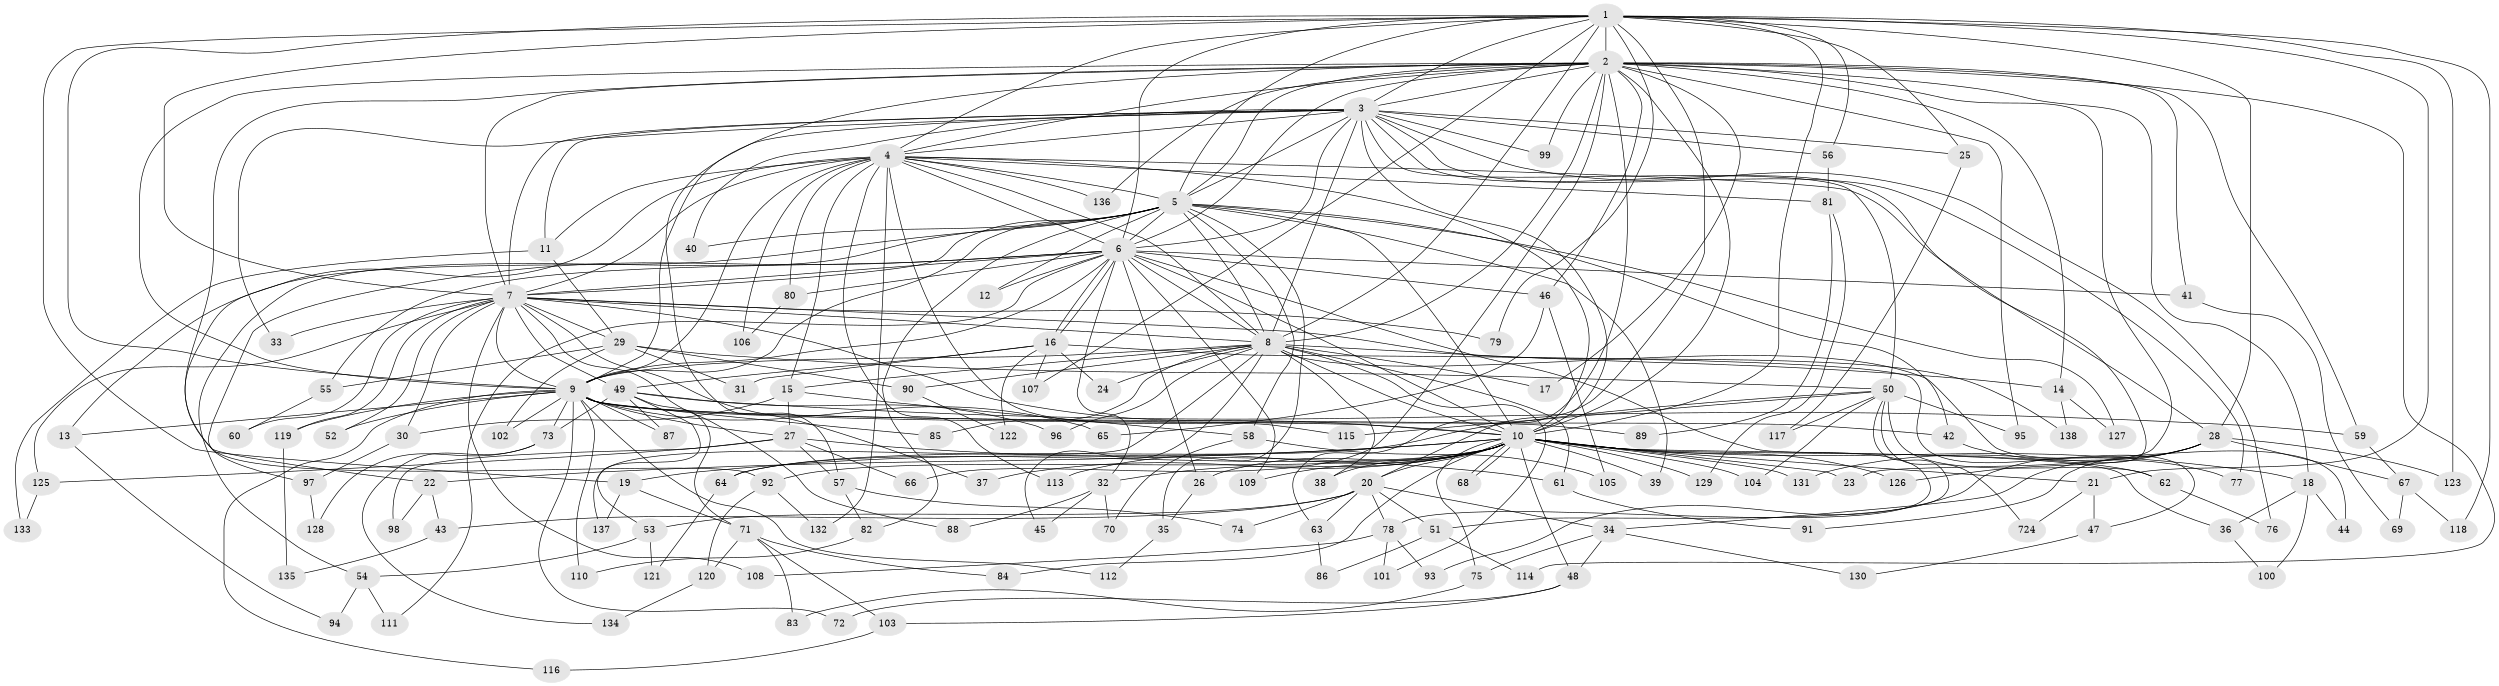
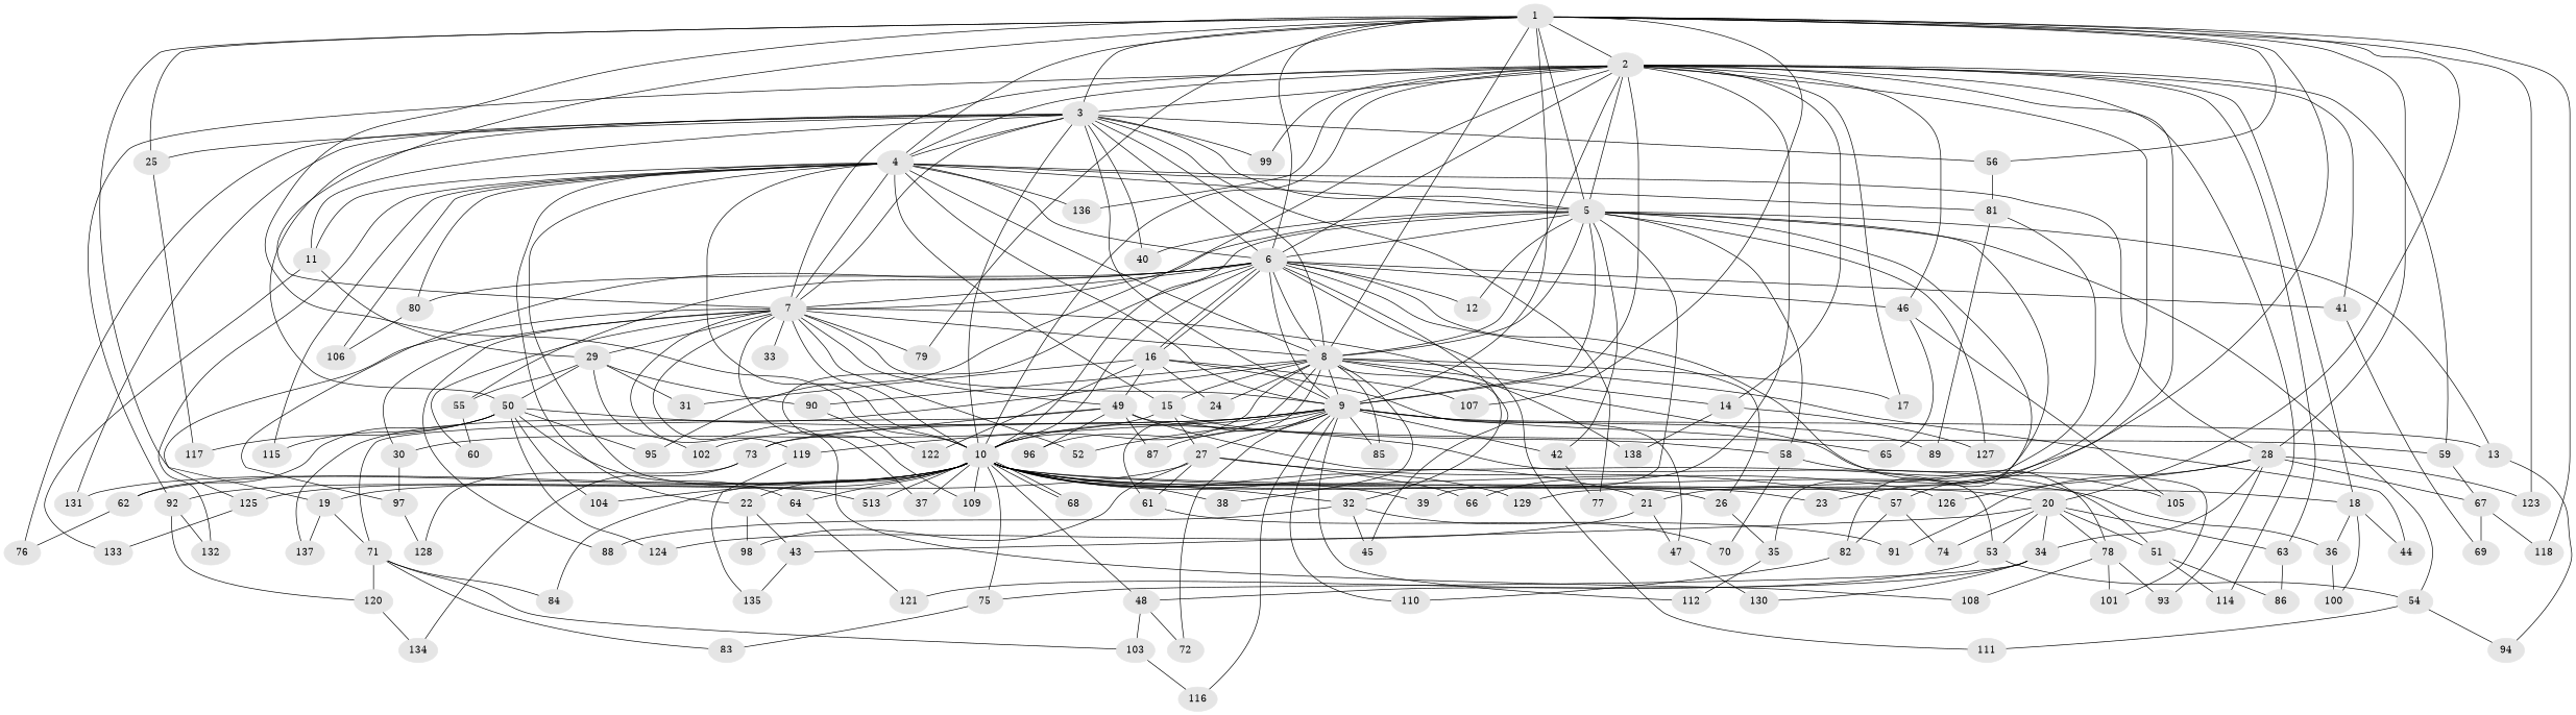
  graph {
    node [color=gray90 style=filled]
    1
    2
    3
    4
    5
    6
    7
    8
    9
    10
    19
    20
    21
    25
    28
    56
    79
    107
    118
    123
    14
    17
    18
    23
    41
    46
    57
    59
    63
    66
    92
    95
    99
    114
    136
    11
    33
    40
    50
    76
    77
    131
    81
    15
    22
    80
    106
-   113
+   113 [label=513]
    115
    132
    12
    13
    35
    39
    42
    54
    58
    82
    127
    16
    26
    32
    55
    78
    97
    109
    111
    29
    30
    37
    49
    52
    60
    88
    108
    119
    125
    138
    24
    38
    44
    45
    61
    85
    90
    96
    101
    137
    27
    65
    72
    73
    87
    89
    102
    110
    112
    116
    36
    48
    62
    64
    68
    75
    84
    104
    126
    129
    71
    34
    43
    51
    53
    74
    47
-   124 [label=724]
+   124
    117
    67
    91
    93
    100
    69
    105
    86
    120
    133
    98
    94
    70
    31
    122
    128
    135
    134
    103
    121
    83
    130
    1 -- 2
    1 -- 3
    1 -- 4
    1 -- 5
    1 -- 6
    1 -- 7
    1 -- 8
    1 -- 9
    1 -- 10
    1 -- 19
    1 -- 20
    1 -- 21
    1 -- 25
    1 -- 28
    1 -- 56
    1 -- 79
    1 -- 107
    1 -- 118
    1 -- 123
    2 -- 3
    2 -- 4
    2 -- 5
    2 -- 6
    2 -- 7
    2 -- 8
    2 -- 9
    2 -- 10
    2 -- 14
    2 -- 17
    2 -- 18
    2 -- 23
    2 -- 41
    2 -- 46
    2 -- 57
    2 -- 59
    2 -- 63
    2 -- 66
    2 -- 92
    2 -- 95
    2 -- 99
    2 -- 114
    2 -- 136
    3 -- 4
    3 -- 5
    3 -- 6
    3 -- 7
    3 -- 8
    3 -- 9
    3 -- 10
    3 -- 25
    3 -- 56
    3 -- 99
    3 -- 11
-   3 -- 33
    3 -- 40
    3 -- 50
    3 -- 76
    3 -- 77
    3 -- 131
    4 -- 5
    4 -- 6
    4 -- 7
    4 -- 8
    4 -- 9
    4 -- 10
    4 -- 28
    4 -- 136
    4 -- 11
    4 -- 81
    4 -- 15
    4 -- 22
    4 -- 80
    4 -- 106
    4 -- 113
    4 -- 115
    4 -- 132
    5 -- 6
    5 -- 7
    5 -- 8
    5 -- 9
    5 -- 10
    5 -- 40
    5 -- 12
    5 -- 13
    5 -- 35
    5 -- 39
    5 -- 42
    5 -- 54
    5 -- 58
    5 -- 82
    5 -- 127
    6 -- 7
    6 -- 8
    6 -- 9
    6 -- 10
    6 -- 41
    6 -- 46
    6 -- 80
    6 -- 12
    6 -- 16
    6 -- 16
    6 -- 26
    6 -- 32
    6 -- 55
    6 -- 78
    6 -- 97
    6 -- 109
    6 -- 111
    7 -- 8
    7 -- 9
    7 -- 10
    7 -- 79
    7 -- 33
    7 -- 29
    7 -- 30
    7 -- 37
    7 -- 49
    7 -- 52
    7 -- 60
    7 -- 88
    7 -- 108
    7 -- 119
    7 -- 125
    7 -- 138
    8 -- 9
    8 -- 10
    8 -- 14
    8 -- 17
    8 -- 15
    8 -- 24
    8 -- 38
    8 -- 44
    8 -- 45
    8 -- 61
    8 -- 85
    8 -- 90
    8 -- 96
    8 -- 101
    8 -- 137
    9 -- 10
    9 -- 13
    9 -- 42
    9 -- 52
    9 -- 119
    9 -- 85
    9 -- 27
    9 -- 65
    9 -- 72
    9 -- 73
    9 -- 87
    9 -- 89
    9 -- 102
    9 -- 110
    9 -- 112
    9 -- 116
    10 -- 19
    10 -- 20
    10 -- 21
    10 -- 18
    10 -- 23
    10 -- 92
    10 -- 131
    10 -- 22
    10 -- 113
    10 -- 39
    10 -- 26
    10 -- 32
    10 -- 109
    10 -- 37
    10 -- 38
    10 -- 36
    10 -- 48
    10 -- 62
    10 -- 64
    10 -- 68
    10 -- 68
    10 -- 75
    10 -- 84
    10 -- 104
    10 -- 126
    10 -- 129
    19 -- 137
    19 -- 71
    20 -- 63
    20 -- 78
    20 -- 34
    20 -- 43
    20 -- 51
    20 -- 53
    20 -- 74
    21 -- 47
    21 -- 124
    25 -- 117
    28 -- 123
    28 -- 126
    28 -- 34
    28 -- 67
    28 -- 91
    28 -- 93
    56 -- 81
    14 -- 127
    14 -- 138
    18 -- 44
    18 -- 36
    18 -- 100
    41 -- 69
    46 -- 65
    46 -- 105
    57 -- 82
    57 -- 74
    59 -- 67
    63 -- 86
    92 -- 132
    92 -- 120
    11 -- 29
    11 -- 133
    50 -- 95
    50 -- 115
    50 -- 62
    50 -- 64
    50 -- 104
    50 -- 51
    50 -- 124
    50 -- 117
    81 -- 89
    81 -- 129
    15 -- 58
    15 -- 30
    15 -- 27
    22 -- 43
    22 -- 98
    80 -- 106
    13 -- 94
    35 -- 112
    42 -- 77
    54 -- 111
    54 -- 94
    58 -- 105
    58 -- 70
    82 -- 110
    16 -- 107
    16 -- 49
    16 -- 24
    16 -- 47
    16 -- 31
    16 -- 122
    26 -- 35
    32 -- 88
    32 -- 45
    32 -- 70
    55 -- 60
    78 -- 108
    78 -- 101
    78 -- 93
    97 -- 128
    29 -- 50
    29 -- 55
    29 -- 90
    29 -- 102
    29 -- 31
    30 -- 97
    49 -- 59
    49 -- 96
    49 -- 73
    49 -- 87
    49 -- 71
    49 -- 53
    119 -- 135
    125 -- 133
    61 -- 91
    90 -- 122
    27 -- 57
    27 -- 66
    27 -- 125
    27 -- 61
    27 -- 98
    73 -- 128
    73 -- 134
    36 -- 100
    48 -- 72
    48 -- 103
    62 -- 76
    64 -- 121
    75 -- 83
    71 -- 84
    71 -- 120
    71 -- 103
    71 -- 83
    34 -- 48
    34 -- 75
    34 -- 130
    43 -- 135
    51 -- 114
    51 -- 86
    53 -- 54
    53 -- 121
    47 -- 130
    67 -- 118
    67 -- 69
    120 -- 134
    103 -- 116
  }
